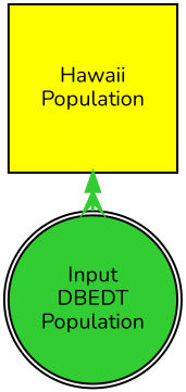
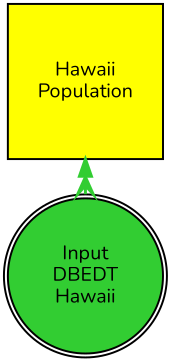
  digraph {
    nodesep=0.75
    fontname=Nunito
    node [fixedsize=true fontname=Nunito fontsize=20 penwidth=2 style=filled]
    n1 [fillcolor=yellow height=2.2 label="Hawaii\nPopulation" shape=box width=2.2]
-   n2 [fillcolor=limegreen height=2.2 label="Input\nDBEDT\nPopulation" shape=doublecircle width=2.2]
+   n2 [fillcolor=limegreen height=2.2 label="Input\nDBEDT\nHawaii" shape=doublecircle width=2.2]
    n1 -> n2 [arrowhead=crow arrowsize=1.75 color=limegreen dir=both penwidth=3 fontname=Nunito]
  }
